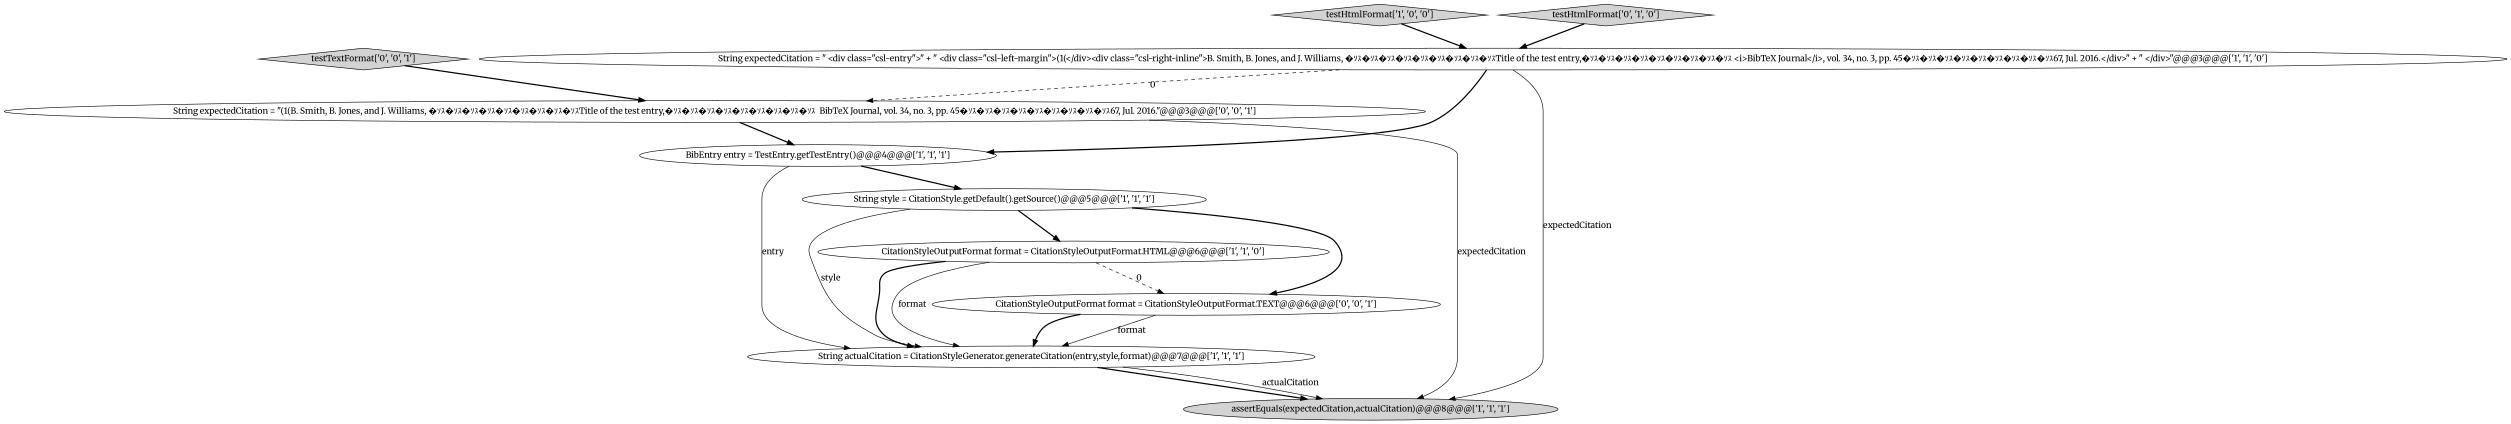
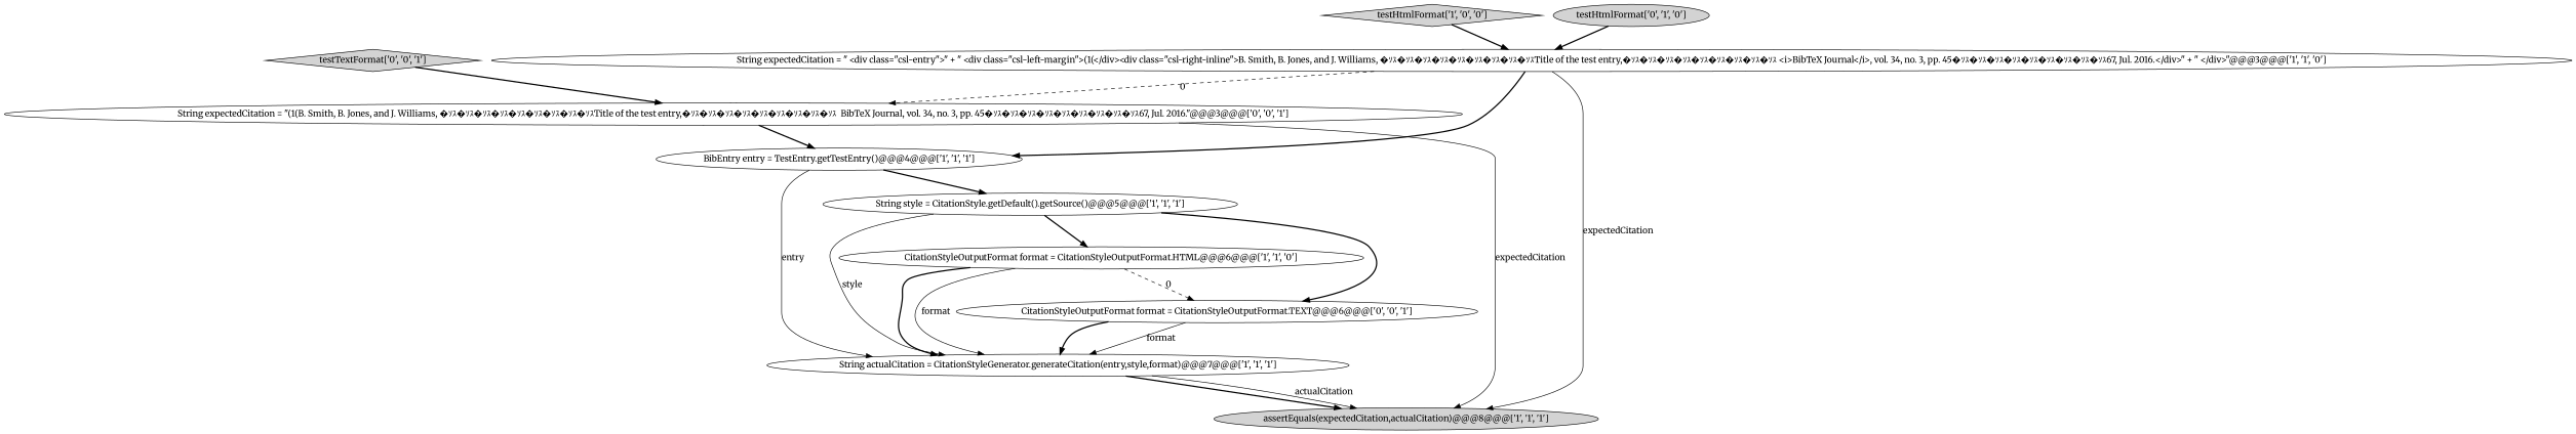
  digraph {
    fontname=Merriweather
    node [fillcolor=white shape=ellipse style=filled fontname=Merriweather]
    edge [style=bold fontname=Merriweather]
    n1 [label="BibEntry entry = TestEntry.getTestEntry()@@@4@@@['1', '1', '1']"]
    n2 [label="String actualCitation = CitationStyleGenerator.generateCitation(entry,style,format)@@@7@@@['1', '1', '1']"]
    n3 [label="String style = CitationStyle.getDefault().getSource()@@@5@@@['1', '1', '1']"]
    n4 [label="String expectedCitation = \"(1(B. Smith, B. Jones, and J. Williams, �ｿｽ�ｿｽ�ｿｽ�ｿｽ�ｿｽ�ｿｽ�ｿｽ�ｿｽ�ｿｽTitle of the test entry,�ｿｽ�ｿｽ�ｿｽ�ｿｽ�ｿｽ�ｿｽ�ｿｽ�ｿｽ�ｿｽ BibTeX Journal, vol. 34, no. 3, pp. 45�ｿｽ�ｿｽ�ｿｽ�ｿｽ�ｿｽ�ｿｽ�ｿｽ�ｿｽ�ｿｽ67, Jul. 2016.\"@@@3@@@['0', '0', '1']"]
    n5 [fillcolor=lightgray label="assertEquals(expectedCitation,actualCitation)@@@8@@@['1', '1', '1']"]
    n6 [label="CitationStyleOutputFormat format = CitationStyleOutputFormat.HTML@@@6@@@['1', '1', '0']"]
    n7 [label="CitationStyleOutputFormat format = CitationStyleOutputFormat.TEXT@@@6@@@['0', '0', '1']"]
    n8 [fillcolor=lightgray label="testHtmlFormat['1', '0', '0']" shape=diamond]
    n9 [label="String expectedCitation = \" <div class=\"csl-entry\">\" + \" <div class=\"csl-left-margin\">(1(</div><div class=\"csl-right-inline\">B. Smith, B. Jones, and J. Williams, �ｿｽ�ｿｽ�ｿｽ�ｿｽ�ｿｽ�ｿｽ�ｿｽ�ｿｽ�ｿｽTitle of the test entry,�ｿｽ�ｿｽ�ｿｽ�ｿｽ�ｿｽ�ｿｽ�ｿｽ�ｿｽ�ｿｽ <i>BibTeX Journal</i>, vol. 34, no. 3, pp. 45�ｿｽ�ｿｽ�ｿｽ�ｿｽ�ｿｽ�ｿｽ�ｿｽ�ｿｽ�ｿｽ67, Jul. 2016.</div>\" + \" </div>\"@@@3@@@['1', '1', '0']"]
    n10 [fillcolor=lightgray label="testTextFormat['0', '0', '1']" shape=diamond]
-   n11 [fillcolor=lightgray label="testHtmlFormat['0', '1', '0']" shape=diamond]
+   n11 [fillcolor=lightgray label="testHtmlFormat['0', '1', '0']"]
    n1 -> n2 [label=entry style=solid]
    n1 -> n3
    n2 -> n5
    n2 -> n5 [label=actualCitation style=solid]
    n3 -> n2 [label=style style=solid]
    n3 -> n6
    n3 -> n7
    n4 -> n1
    n4 -> n5 [label=expectedCitation style=solid]
    n6 -> n2
    n6 -> n2 [label=format style=solid]
    n6 -> n7 [label=0 style=dashed]
    n7 -> n2
    n7 -> n2 [label=format style=solid]
    n8 -> n9
    n9 -> n1
    n9 -> n4 [label=0 style=dashed]
    n9 -> n5 [label=expectedCitation style=solid]
    n10 -> n4
    n11 -> n9
  }
